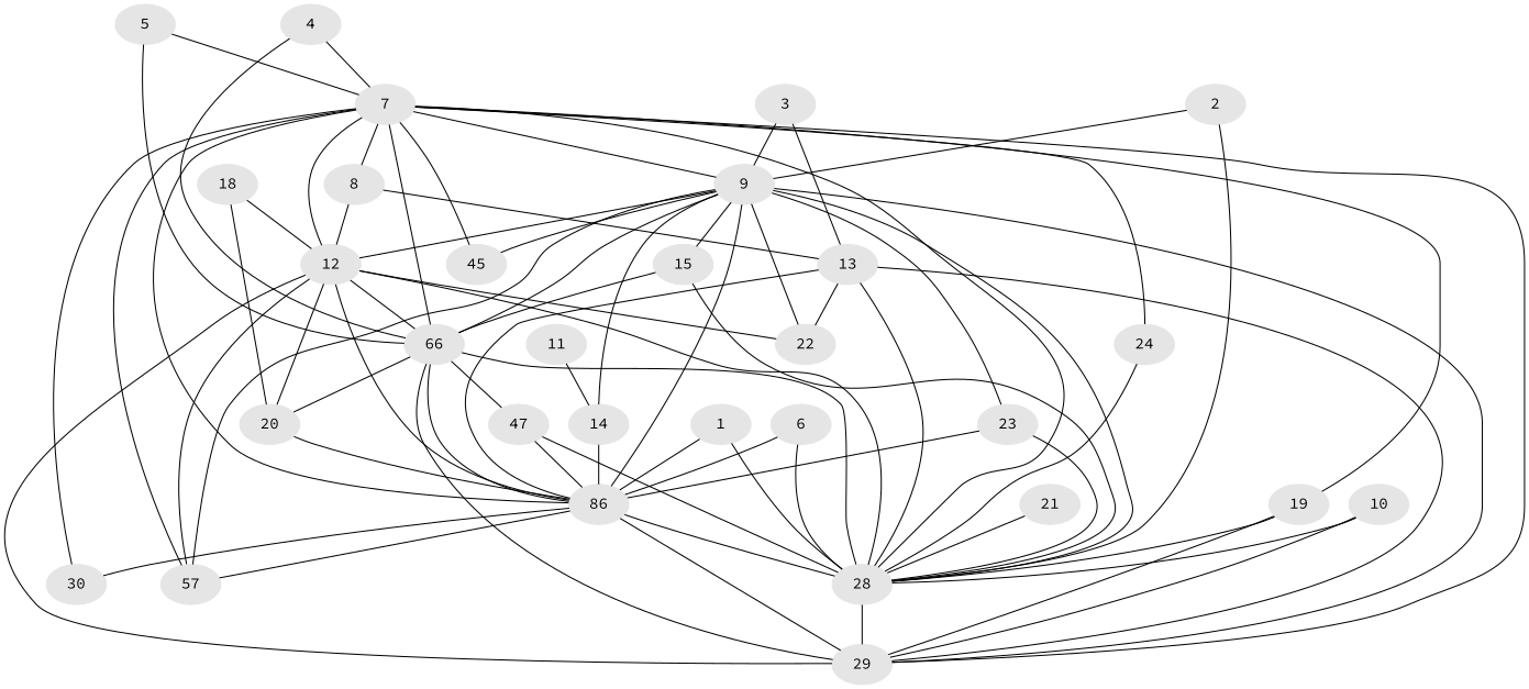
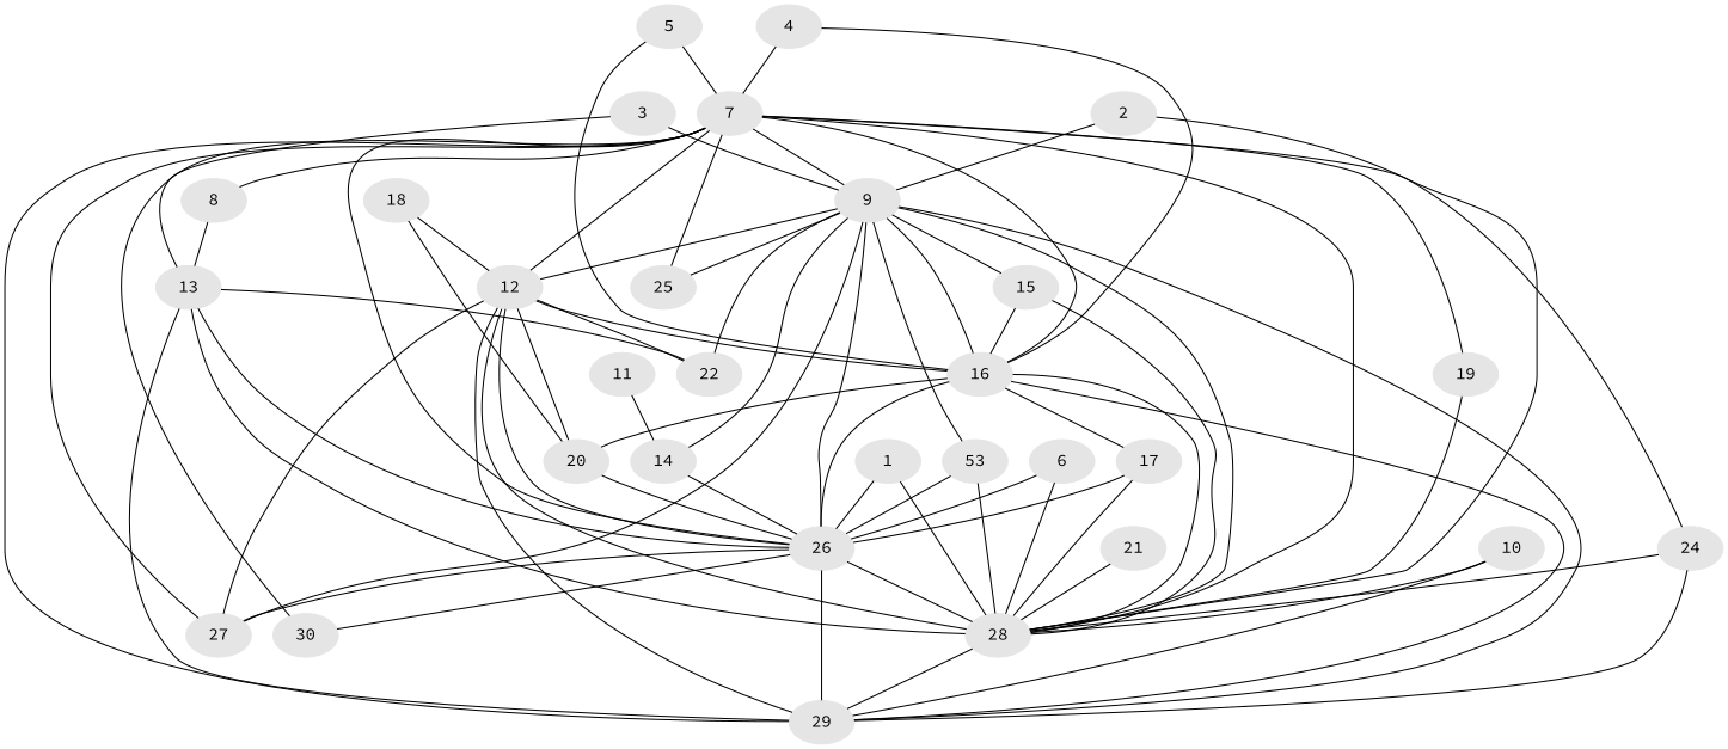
  graph {
    fontname="Source Code Pro"
    node [color=gray90 fontname="Source Code Pro" style=filled]
    edge [fontname="Source Code Pro" weight=1.0]
    1
-   26 [label=86]
+   26
    28
-   27 [label=57]
+   27
    29
    30
    2
    9
-   16 [label=66]
+   16
    12
-   25 [label=45]
+   25
    14
    15
    22
-   23
+   23 [label=53]
    3
    13
    4
    7
    8
    19
    24
    20
-   17 [label=47]
+   17
    5
    6
    10
    11
    18
    21
    1 -- 26
    1 -- 28
    26 -- 28 [weight=7.0]
    26 -- 27
    26 -- 29 [weight=4.0]
    26 -- 30
    28 -- 29 [weight=2.0]
    2 -- 28
    2 -- 9
    9 -- 26 [weight=3.0]
    9 -- 28 [weight=3.0]
    9 -- 27
    9 -- 29
    9 -- 16
    9 -- 12
    9 -- 25 [weight=2.0]
    9 -- 14
    9 -- 15
    9 -- 22
    9 -- 23
    16 -- 26 [weight=4.0]
    16 -- 28 [weight=2.0]
    16 -- 29
    16 -- 20
    16 -- 17
    12 -- 26 [weight=3.0]
    12 -- 28 [weight=2.0]
    12 -- 27
    12 -- 29 [weight=2.0]
    12 -- 16
    12 -- 22
    12 -- 20 [weight=2.0]
    14 -- 26 [weight=2.0]
    15 -- 28
    15 -- 16
    23 -- 26
    23 -- 28
    3 -- 9
    3 -- 13
    13 -- 26
    13 -- 28 [weight=2.0]
    13 -- 29
    13 -- 22
    4 -- 16
    4 -- 7
    7 -- 26 [weight=3.0]
    7 -- 28 [weight=2.0]
    7 -- 27
    7 -- 29 [weight=2.0]
    7 -- 30
    7 -- 9
    7 -- 16
    7 -- 12
    7 -- 25
    7 -- 8
    7 -- 19
    7 -- 24
-   8 -- 12
    8 -- 13
    19 -- 28
    24 -- 28
-   19 -- 29
+   24 -- 29
    20 -- 26
    17 -- 26 [weight=2.0]
    17 -- 28
    5 -- 16
    5 -- 7
    6 -- 26
    6 -- 28
    10 -- 28
    10 -- 29
    11 -- 14
    18 -- 12
    18 -- 20
    21 -- 28
  }
